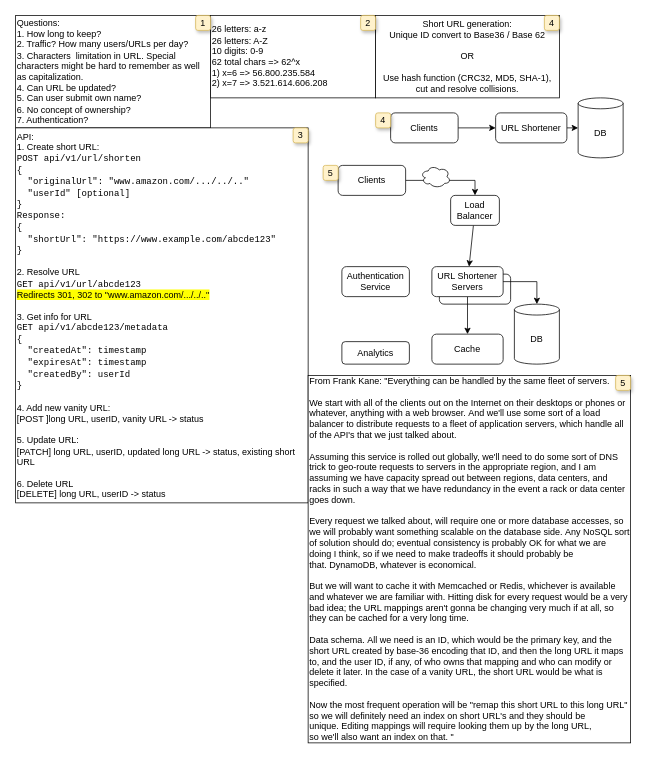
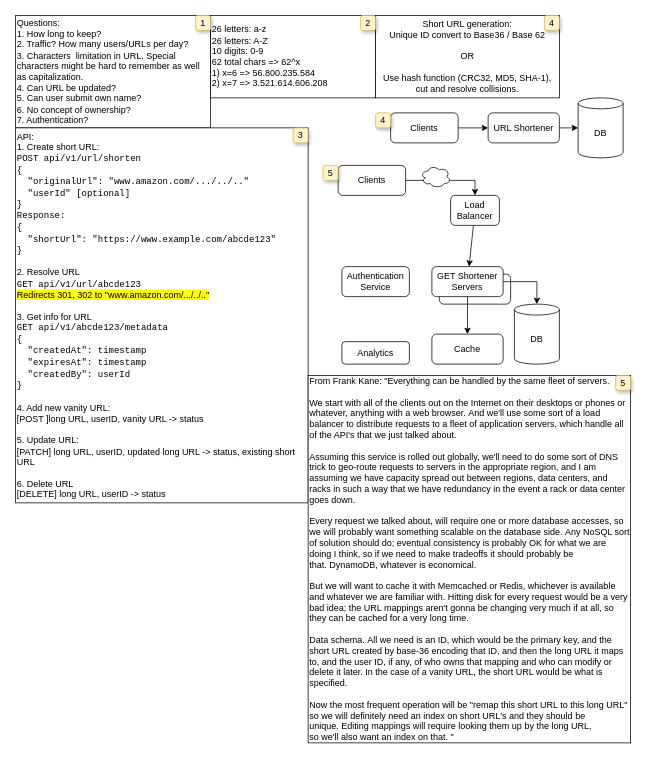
  <mxCell id="0" />
  <mxCell id="1" parent="0" />
  <mxCell id="2" value="" style="whiteSpace=wrap;html=1;rounded=1;" vertex="1" parent="1"><mxGeometry x="585" y="365" width="95" height="40" as="geometry" /></mxCell>
  <mxCell id="3" value="Questions:&lt;br&gt;1. How long to keep?&lt;br&gt;2. Traffic? How many users/URLs per day?&lt;br&gt;3. Characters&amp;nbsp; limitation in URL. Special characters might be hard to remember as well as capitalization.&lt;br&gt;4. Can URL be updated?&lt;br&gt;5. Can user submit own name?&lt;br&gt;6. No concept of ownership?&lt;br&gt;7. Authentication?" style="rounded=0;whiteSpace=wrap;html=1;align=left;" vertex="1" parent="1"><mxGeometry width="260" height="150" as="geometry" x="20" y="20" /></mxCell>
  <mxCell id="4" value="" style="edgeStyle=orthogonalEdgeStyle;rounded=0;orthogonalLoop=1;jettySize=auto;html=1;" edge="1" parent="1" source="5" target="7"><mxGeometry relative="1" as="geometry" /></mxCell>
  <mxCell id="5" value="Clients" style="rounded=1;whiteSpace=wrap;html=1;" vertex="1" parent="1"><mxGeometry x="520" y="150" width="90" height="40" as="geometry" /></mxCell>
  <mxCell id="6" value="" style="rounded=0;orthogonalLoop=1;jettySize=auto;html=1;" edge="1" parent="1" source="7" target="8"><mxGeometry relative="1" as="geometry" /></mxCell>
- <mxCell id="7" value="URL Shortener" style="whiteSpace=wrap;html=1;rounded=1;" vertex="1" parent="1"><mxGeometry x="660" y="150" width="95" height="40" as="geometry" /></mxCell>
+ <mxCell id="7" value="URL Shortener" style="whiteSpace=wrap;html=1;rounded=1;" vertex="1" parent="1"><mxGeometry x="650" y="150" width="95" height="40" as="geometry" /></mxCell>
  <mxCell id="8" value="DB" style="shape=cylinder3;whiteSpace=wrap;html=1;boundedLbl=1;backgroundOutline=1;size=7.286;" vertex="1" parent="1"><mxGeometry x="770" y="130" width="60" height="80" as="geometry" /></mxCell>
  <mxCell id="9" value="API:&lt;br&gt;1. Create short URL:&lt;br&gt;&lt;div style=&quot;&quot;&gt;&lt;font face=&quot;Courier New&quot;&gt;POST api/v1/url/shorten&lt;br&gt;{&lt;br&gt;&amp;nbsp; &quot;originalUrl&quot;: &quot;www.amazon.com/.../../..&quot;&lt;/font&gt;&lt;/div&gt;&lt;div style=&quot;&quot;&gt;&lt;font face=&quot;Courier New&quot;&gt;&amp;nbsp; &quot;userId&quot; [optional]&lt;/font&gt;&lt;/div&gt;&lt;div style=&quot;&quot;&gt;&lt;font face=&quot;Courier New&quot;&gt;}&lt;/font&gt;&lt;br&gt;&lt;font face=&quot;Courier New&quot;&gt;Response:&lt;/font&gt;&lt;br&gt;&lt;font face=&quot;Courier New&quot;&gt;{&lt;/font&gt;&lt;/div&gt;&lt;div style=&quot;&quot;&gt;&lt;font face=&quot;Courier New&quot;&gt;&amp;nbsp; &quot;shortUrl&quot;: &quot;https://www.example.com/abcde123&quot;&lt;/font&gt;&lt;/div&gt;&lt;div style=&quot;&quot;&gt;&lt;font face=&quot;Courier New&quot;&gt;}&lt;/font&gt;&lt;br&gt;&lt;br&gt;2. Resolve URL&lt;/div&gt;&lt;div style=&quot;&quot;&gt;&lt;font face=&quot;Courier New&quot;&gt;GET&amp;nbsp;&lt;/font&gt;&lt;font face=&quot;Courier New&quot;&gt;api/v1/url/abcde123&lt;/font&gt;&lt;/div&gt;&lt;div style=&quot;&quot;&gt;&lt;span data-darkreader-inline-bgcolor=&quot;&quot; style=&quot;background-color: rgb(255, 255, 0); --darkreader-inline-bgcolor: #999900;&quot;&gt;Redirects 301, 302 to &quot;www.amazon.com/.../../..&quot;&lt;/span&gt;&lt;br&gt;&lt;br&gt;3. Get info for URL&lt;br&gt;&lt;div data-darkreader-inline-border=&quot;&quot; style=&quot;border-color: var(--border-color); --darkreader-inline-border: var(--darkreader-border--border-color);&quot;&gt;&lt;font face=&quot;Courier New&quot;&gt;GET&amp;nbsp;api/v1/abcde123/metadata&lt;/font&gt;&lt;/div&gt;&lt;div data-darkreader-inline-border=&quot;&quot; style=&quot;border-color: var(--border-color); --darkreader-inline-border: var(--darkreader-border--border-color);&quot;&gt;&lt;font face=&quot;Courier New&quot;&gt;{&lt;/font&gt;&lt;/div&gt;&lt;div data-darkreader-inline-border=&quot;&quot; style=&quot;border-color: var(--border-color); --darkreader-inline-border: var(--darkreader-border--border-color);&quot;&gt;&lt;font face=&quot;Courier New&quot;&gt;&amp;nbsp; &quot;createdAt&quot;: timestamp&lt;br data-darkreader-inline-border=&quot;&quot; style=&quot;border-color: var(--border-color); --darkreader-inline-border: var(--darkreader-border--border-color);&quot;&gt;&lt;/font&gt;&lt;/div&gt;&lt;div data-darkreader-inline-border=&quot;&quot; style=&quot;border-color: var(--border-color); --darkreader-inline-border: var(--darkreader-border--border-color);&quot;&gt;&lt;font face=&quot;Courier New&quot;&gt;&amp;nbsp; &quot;expiresAt&quot;: timestamp&lt;/font&gt;&lt;/div&gt;&lt;div data-darkreader-inline-border=&quot;&quot; style=&quot;border-color: var(--border-color); --darkreader-inline-border: var(--darkreader-border--border-color);&quot;&gt;&lt;font face=&quot;Courier New&quot;&gt;&amp;nbsp; &quot;createdBy&quot;: userId&lt;/font&gt;&lt;/div&gt;&lt;div data-darkreader-inline-border=&quot;&quot; style=&quot;border-color: var(--border-color); --darkreader-inline-border: var(--darkreader-border--border-color);&quot;&gt;&lt;font face=&quot;Courier New&quot;&gt;}&lt;/font&gt;&lt;/div&gt;&lt;div data-darkreader-inline-border=&quot;&quot; style=&quot;border-color: var(--border-color); --darkreader-inline-border: var(--darkreader-border--border-color);&quot;&gt;&lt;font face=&quot;Courier New&quot;&gt;&lt;br&gt;&lt;/font&gt;&lt;/div&gt;&lt;div data-darkreader-inline-border=&quot;&quot; style=&quot;border-color: var(--border-color); --darkreader-inline-border: var(--darkreader-border--border-color);&quot;&gt;&lt;font face=&quot;Helvetica&quot;&gt;4. Add new vanity URL:&lt;br&gt;[POST ]long URL, userID, vanity URL -&amp;gt; status&lt;br&gt;&lt;br&gt;&lt;/font&gt;&lt;/div&gt;&lt;div data-darkreader-inline-border=&quot;&quot; style=&quot;border-color: var(--border-color); --darkreader-inline-border: var(--darkreader-border--border-color);&quot;&gt;&lt;font face=&quot;Helvetica&quot;&gt;5. Update URL:&lt;br&gt;[PATCH] long URL, userID, updated long URL -&amp;gt; status, existing short URL&lt;/font&gt;&lt;/div&gt;&lt;div data-darkreader-inline-border=&quot;&quot; style=&quot;border-color: var(--border-color); --darkreader-inline-border: var(--darkreader-border--border-color);&quot;&gt;&lt;font face=&quot;Helvetica&quot;&gt;&lt;br&gt;6. Delete URL&lt;/font&gt;&lt;/div&gt;&lt;div data-darkreader-inline-border=&quot;&quot; style=&quot;border-color: var(--border-color); --darkreader-inline-border: var(--darkreader-border--border-color);&quot;&gt;[DELETE] long URL, userID -&amp;gt; status&lt;/div&gt;&lt;/div&gt;" style="rounded=0;whiteSpace=wrap;html=1;align=left;" vertex="1" parent="1"><mxGeometry y="170" width="390" height="500" as="geometry" x="20" /></mxCell>
  <mxCell id="10" value="26 letters: a-z&lt;br&gt;26 letters: A-Z&lt;br&gt;10 digits: 0-9&lt;br&gt;62 total chars =&amp;gt; 62^x&lt;br&gt;1) x=6 =&amp;gt;&amp;nbsp;56.800.235.584&lt;br&gt;2) x=7 =&amp;gt;&amp;nbsp;3.521.614.606.208" style="rounded=0;whiteSpace=wrap;html=1;align=left;" vertex="1" parent="1"><mxGeometry x="280" width="220" height="110" as="geometry" y="20" /></mxCell>
  <mxCell id="11" style="edgeStyle=orthogonalEdgeStyle;rounded=0;orthogonalLoop=1;jettySize=auto;html=1;entryX=0.5;entryY=0;entryDx=0;entryDy=0;" edge="1" parent="1" source="12" target="19"><mxGeometry relative="1" as="geometry" /></mxCell>
  <mxCell id="12" value="Clients" style="rounded=1;whiteSpace=wrap;html=1;" vertex="1" parent="1"><mxGeometry x="450" y="220" width="90" height="40" as="geometry" /></mxCell>
  <mxCell id="13" value="" style="edgeStyle=orthogonalEdgeStyle;rounded=0;orthogonalLoop=1;jettySize=auto;html=1;" edge="1" parent="1" source="14" target="17"><mxGeometry relative="1" as="geometry" /></mxCell>
- <mxCell id="14" value="URL Shortener&lt;br&gt;Servers" style="whiteSpace=wrap;html=1;rounded=1;" vertex="1" parent="1"><mxGeometry x="575" y="355" width="95" height="40" as="geometry" /></mxCell>
+ <mxCell id="14" value="GET Shortener&lt;br&gt;Servers" style="whiteSpace=wrap;html=1;rounded=1;" vertex="1" parent="1"><mxGeometry x="575" y="355" width="95" height="40" as="geometry" /></mxCell>
  <mxCell id="15" value="DB" style="shape=cylinder3;whiteSpace=wrap;html=1;boundedLbl=1;backgroundOutline=1;size=7.286;" vertex="1" parent="1"><mxGeometry x="685" y="405" width="60" height="80" as="geometry" /></mxCell>
  <mxCell id="16" value="" style="edgeStyle=orthogonalEdgeStyle;rounded=0;orthogonalLoop=1;jettySize=auto;html=1;" edge="1" parent="1" source="14" target="15"><mxGeometry relative="1" as="geometry" /></mxCell>
  <mxCell id="17" value="Cache" style="whiteSpace=wrap;html=1;rounded=1;" vertex="1" parent="1"><mxGeometry x="575" y="445" width="95" height="40" as="geometry" /></mxCell>
  <mxCell id="18" style="rounded=0;orthogonalLoop=1;jettySize=auto;html=1;" edge="1" parent="1" source="19" target="14"><mxGeometry relative="1" as="geometry" /></mxCell>
  <mxCell id="19" value="Load Balancer" style="whiteSpace=wrap;html=1;rounded=1;" vertex="1" parent="1"><mxGeometry x="600" y="260" width="65" height="40" as="geometry" /></mxCell>
  <mxCell id="20" value="Authentication&lt;br&gt;Service" style="rounded=1;whiteSpace=wrap;html=1;" vertex="1" parent="1"><mxGeometry x="455" y="355" width="90" height="40" as="geometry" /></mxCell>
  <mxCell id="21" value="Analytics" style="rounded=1;whiteSpace=wrap;html=1;" vertex="1" parent="1"><mxGeometry x="455" y="455" width="90" height="30" as="geometry" /></mxCell>
  <mxCell id="22" value="Short URL generation:&lt;br&gt;Unique ID convert to Base36 / Base 62&lt;br&gt;&lt;br&gt;OR&lt;br&gt;&lt;br&gt;Use hash function (CRC32, MD5, SHA-1), cut and resolve collisions." style="rounded=0;whiteSpace=wrap;html=1;" vertex="1" parent="1"><mxGeometry x="500" width="245" height="110" as="geometry" y="20" /></mxCell>
  <mxCell id="23" value="From Frank Kane: &quot;Everything can be handled by the same fleet of servers.&amp;nbsp;&lt;br&gt;&lt;br&gt;We start with all of the clients&amp;nbsp;&lt;span data-darkreader-inline-color=&quot;&quot; data-darkreader-inline-bgcolor=&quot;&quot; style=&quot;background-color: initial; color: rgb(0, 0, 0); --darkreader-inline-bgcolor: initial; --darkreader-inline-color: #e8e6e3;&quot;&gt;out on the Internet on their desktops&amp;nbsp;&lt;/span&gt;&lt;span style=&quot;color: rgb(0, 0, 0); --darkreader-inline-color: #e8e6e3;&quot; data-darkreader-inline-color=&quot;&quot;&gt;or phones or whatever, anything with a web browser.&amp;nbsp;&lt;/span&gt;&lt;span style=&quot;color: rgb(0, 0, 0); --darkreader-inline-color: #e8e6e3;&quot; data-darkreader-inline-color=&quot;&quot;&gt;And we'll use some sort of a load balancer&amp;nbsp;&lt;/span&gt;&lt;span style=&quot;color: rgb(0, 0, 0); --darkreader-inline-color: #e8e6e3;&quot; data-darkreader-inline-color=&quot;&quot;&gt;to distribute requests&amp;nbsp;&lt;/span&gt;&lt;span style=&quot;color: rgb(0, 0, 0); --darkreader-inline-color: #e8e6e3;&quot; data-darkreader-inline-color=&quot;&quot;&gt;to a fleet of application servers,&amp;nbsp;&lt;/span&gt;&lt;span style=&quot;color: rgb(0, 0, 0); --darkreader-inline-color: #e8e6e3;&quot; data-darkreader-inline-color=&quot;&quot;&gt;which handle all of the API's&amp;nbsp;&lt;/span&gt;&lt;span style=&quot;color: rgb(0, 0, 0); --darkreader-inline-color: #e8e6e3;&quot; data-darkreader-inline-color=&quot;&quot;&gt;that we just talked about.&lt;br&gt;&lt;/span&gt;&lt;br&gt;&lt;div&gt;Assuming this service is rolled out globally,&amp;nbsp;&lt;span data-darkreader-inline-color=&quot;&quot; data-darkreader-inline-bgcolor=&quot;&quot; style=&quot;background-color: initial; color: rgb(0, 0, 0); --darkreader-inline-bgcolor: initial; --darkreader-inline-color: #e8e6e3;&quot;&gt;we'll need to do some sort of DNS trick&amp;nbsp;&lt;/span&gt;&lt;span style=&quot;color: rgb(0, 0, 0); --darkreader-inline-color: #e8e6e3;&quot; data-darkreader-inline-color=&quot;&quot;&gt;to geo-route requests&amp;nbsp;&lt;/span&gt;&lt;span data-darkreader-inline-bgcolor=&quot;&quot; style=&quot;background-color: initial; color: rgb(0, 0, 0); --darkreader-inline-color: #e8e6e3; --darkreader-inline-bgcolor: initial;&quot; data-darkreader-inline-color=&quot;&quot;&gt;to servers in the appropriate region,&amp;nbsp;&lt;/span&gt;&lt;span data-darkreader-inline-bgcolor=&quot;&quot; style=&quot;background-color: initial; color: rgb(0, 0, 0); --darkreader-inline-color: #e8e6e3; --darkreader-inline-bgcolor: initial;&quot; data-darkreader-inline-color=&quot;&quot;&gt;and I am assuming we have capacity spread out&amp;nbsp;&lt;/span&gt;&lt;span data-darkreader-inline-bgcolor=&quot;&quot; style=&quot;background-color: initial; color: rgb(0, 0, 0); --darkreader-inline-color: #e8e6e3; --darkreader-inline-bgcolor: initial;&quot; data-darkreader-inline-color=&quot;&quot;&gt;between regions, data centers, and racks&amp;nbsp;&lt;/span&gt;&lt;span data-darkreader-inline-bgcolor=&quot;&quot; style=&quot;background-color: initial; color: rgb(0, 0, 0); --darkreader-inline-color: #e8e6e3; --darkreader-inline-bgcolor: initial;&quot; data-darkreader-inline-color=&quot;&quot;&gt;in such a way that we have redundancy i&lt;/span&gt;&lt;span style=&quot;color: rgb(0, 0, 0); --darkreader-inline-color: #e8e6e3;&quot; data-darkreader-inline-color=&quot;&quot;&gt;n the event a rack or data center goes down.&amp;nbsp;&lt;br&gt;&lt;/span&gt;&lt;span style=&quot;color: rgb(0, 0, 0); --darkreader-inline-color: #e8e6e3;&quot; data-darkreader-inline-color=&quot;&quot;&gt;&lt;br&gt;Every request we talked about,&amp;nbsp;&lt;/span&gt;&lt;span style=&quot;color: rgb(0, 0, 0); --darkreader-inline-color: #e8e6e3;&quot; data-darkreader-inline-color=&quot;&quot;&gt;will require one or more database accesses,&amp;nbsp;&lt;/span&gt;&lt;span style=&quot;color: rgb(0, 0, 0); --darkreader-inline-color: #e8e6e3;&quot; data-darkreader-inline-color=&quot;&quot;&gt;so we will probably want something scalable&amp;nbsp;&lt;/span&gt;&lt;span style=&quot;color: rgb(0, 0, 0); --darkreader-inline-color: #e8e6e3;&quot; data-darkreader-inline-color=&quot;&quot;&gt;on the database side.&amp;nbsp;&lt;/span&gt;&lt;span style=&quot;color: rgb(0, 0, 0); --darkreader-inline-color: #e8e6e3;&quot; data-darkreader-inline-color=&quot;&quot;&gt;Any NoSQL sort of solution should do;&amp;nbsp;&lt;/span&gt;&lt;span style=&quot;color: rgb(0, 0, 0); --darkreader-inline-color: #e8e6e3;&quot; data-darkreader-inline-color=&quot;&quot;&gt;eventual consistency is probably OK&amp;nbsp;&lt;/span&gt;&lt;span style=&quot;color: rgb(0, 0, 0); --darkreader-inline-color: #e8e6e3;&quot; data-darkreader-inline-color=&quot;&quot;&gt;for what we are doing I think,&amp;nbsp;&lt;/span&gt;&lt;span data-darkreader-inline-color=&quot;&quot; data-darkreader-inline-bgcolor=&quot;&quot; style=&quot;background-color: initial; color: rgb(0, 0, 0); --darkreader-inline-bgcolor: initial; --darkreader-inline-color: #e8e6e3;&quot;&gt;so if we need to make tradeoffs&amp;nbsp;&lt;/span&gt;&lt;span style=&quot;color: rgb(0, 0, 0); --darkreader-inline-color: #e8e6e3;&quot; data-darkreader-inline-color=&quot;&quot;&gt;it should probably be that.&amp;nbsp;&lt;/span&gt;&lt;span style=&quot;color: rgb(0, 0, 0); --darkreader-inline-color: #e8e6e3;&quot; data-darkreader-inline-color=&quot;&quot;&gt;DynamoDB, whatever is economical.&amp;nbsp;&lt;/span&gt;&lt;/div&gt;&lt;div&gt;&lt;span style=&quot;color: rgb(0, 0, 0); --darkreader-inline-color: #e8e6e3;&quot; data-darkreader-inline-color=&quot;&quot;&gt;&lt;br&gt;&lt;/span&gt;&lt;/div&gt;&lt;div&gt;&lt;span style=&quot;color: rgb(0, 0, 0); --darkreader-inline-color: #e8e6e3;&quot; data-darkreader-inline-color=&quot;&quot;&gt;But we will want to cache it with Memcached or Redis,&amp;nbsp;&lt;/span&gt;&lt;span style=&quot;color: rgb(0, 0, 0); --darkreader-inline-color: #e8e6e3;&quot; data-darkreader-inline-color=&quot;&quot;&gt;whichever is available and whatever&amp;nbsp;&lt;/span&gt;&lt;span style=&quot;color: rgb(0, 0, 0); --darkreader-inline-color: #e8e6e3;&quot; data-darkreader-inline-color=&quot;&quot;&gt;we are familiar with.&amp;nbsp;&lt;/span&gt;&lt;span style=&quot;color: rgb(0, 0, 0); --darkreader-inline-color: #e8e6e3;&quot; data-darkreader-inline-color=&quot;&quot;&gt;Hitting disk for every request&amp;nbsp;&lt;/span&gt;&lt;span style=&quot;color: rgb(0, 0, 0); --darkreader-inline-color: #e8e6e3;&quot; data-darkreader-inline-color=&quot;&quot;&gt;would be a very bad idea;&amp;nbsp;&lt;/span&gt;&lt;span style=&quot;color: rgb(0, 0, 0); --darkreader-inline-color: #e8e6e3;&quot; data-darkreader-inline-color=&quot;&quot;&gt;the URL mappings aren't gonna&amp;nbsp;&lt;/span&gt;&lt;span data-darkreader-inline-color=&quot;&quot; data-darkreader-inline-bgcolor=&quot;&quot; style=&quot;background-color: initial; color: rgb(0, 0, 0); --darkreader-inline-bgcolor: initial; --darkreader-inline-color: #e8e6e3;&quot;&gt;be changing very much if at all,&amp;nbsp;&lt;/span&gt;&lt;span style=&quot;color: rgb(0, 0, 0); --darkreader-inline-color: #e8e6e3;&quot; data-darkreader-inline-color=&quot;&quot;&gt;so they can be cached for a very long time.&lt;/span&gt;&lt;/div&gt;&lt;div&gt;&lt;span style=&quot;color: rgb(0, 0, 0); --darkreader-inline-color: #e8e6e3;&quot; data-darkreader-inline-color=&quot;&quot;&gt;&lt;br&gt;&lt;/span&gt;&lt;/div&gt;&lt;div&gt;&lt;span data-darkreader-inline-color=&quot;&quot; data-darkreader-inline-bgcolor=&quot;&quot; style=&quot;background-color: initial; color: rgb(0, 0, 0); --darkreader-inline-bgcolor: initial; --darkreader-inline-color: #e8e6e3;&quot;&gt;Data schema.&amp;nbsp;&lt;/span&gt;&lt;span data-darkreader-inline-color=&quot;&quot; data-darkreader-inline-bgcolor=&quot;&quot; style=&quot;background-color: initial; color: rgb(0, 0, 0); --darkreader-inline-bgcolor: initial; --darkreader-inline-color: #e8e6e3;&quot;&gt;All we need is an ID, which would be the primary key,&amp;nbsp;&lt;/span&gt;&lt;span data-darkreader-inline-color=&quot;&quot; data-darkreader-inline-bgcolor=&quot;&quot; style=&quot;background-color: initial; color: rgb(0, 0, 0); --darkreader-inline-bgcolor: initial; --darkreader-inline-color: #e8e6e3;&quot;&gt;and the short URL created&amp;nbsp;&lt;/span&gt;&lt;span data-darkreader-inline-color=&quot;&quot; data-darkreader-inline-bgcolor=&quot;&quot; style=&quot;background-color: initial; color: rgb(0, 0, 0); --darkreader-inline-bgcolor: initial; --darkreader-inline-color: #e8e6e3;&quot;&gt;by base-36 encoding that ID,&amp;nbsp;&lt;/span&gt;&lt;span data-darkreader-inline-color=&quot;&quot; data-darkreader-inline-bgcolor=&quot;&quot; style=&quot;background-color: initial; color: rgb(0, 0, 0); --darkreader-inline-bgcolor: initial; --darkreader-inline-color: #e8e6e3;&quot;&gt;and then the long URL it maps to,&amp;nbsp;&lt;/span&gt;&lt;span data-darkreader-inline-color=&quot;&quot; data-darkreader-inline-bgcolor=&quot;&quot; style=&quot;background-color: initial; color: rgb(0, 0, 0); --darkreader-inline-bgcolor: initial; --darkreader-inline-color: #e8e6e3;&quot;&gt;and the user ID, if any, of who owns that mapping&amp;nbsp;&lt;/span&gt;&lt;span data-darkreader-inline-color=&quot;&quot; data-darkreader-inline-bgcolor=&quot;&quot; style=&quot;background-color: initial; color: rgb(0, 0, 0); --darkreader-inline-bgcolor: initial; --darkreader-inline-color: #e8e6e3;&quot;&gt;and who can modify or delete it later.&amp;nbsp;&lt;/span&gt;&lt;span data-darkreader-inline-color=&quot;&quot; data-darkreader-inline-bgcolor=&quot;&quot; style=&quot;background-color: initial; color: rgb(0, 0, 0); --darkreader-inline-bgcolor: initial; --darkreader-inline-color: #e8e6e3;&quot;&gt;In the case of a vanity URL,&amp;nbsp;&lt;/span&gt;&lt;span data-darkreader-inline-color=&quot;&quot; data-darkreader-inline-bgcolor=&quot;&quot; style=&quot;background-color: initial; color: rgb(0, 0, 0); --darkreader-inline-bgcolor: initial; --darkreader-inline-color: #e8e6e3;&quot;&gt;the short URL would be what is specified.&amp;nbsp;&lt;br&gt;&lt;/span&gt;&lt;span data-darkreader-inline-color=&quot;&quot; data-darkreader-inline-bgcolor=&quot;&quot; style=&quot;background-color: initial; color: rgb(0, 0, 0); --darkreader-inline-bgcolor: initial; --darkreader-inline-color: #e8e6e3;&quot;&gt;&lt;br&gt;Now the most frequent operation will be&amp;nbsp;&lt;/span&gt;&lt;span data-darkreader-inline-color=&quot;&quot; data-darkreader-inline-bgcolor=&quot;&quot; style=&quot;background-color: initial; color: rgb(0, 0, 0); --darkreader-inline-bgcolor: initial; --darkreader-inline-color: #e8e6e3;&quot;&gt;&quot;remap this short URL to this long URL&quot;&lt;/span&gt;&lt;/div&gt;&lt;div&gt;&lt;span data-darkreader-inline-color=&quot;&quot; data-darkreader-inline-bgcolor=&quot;&quot; style=&quot;background-color: initial; color: rgb(0, 0, 0); --darkreader-inline-bgcolor: initial; --darkreader-inline-color: #e8e6e3;&quot;&gt;so we will definitely need an index&amp;nbsp;&lt;/span&gt;&lt;span data-darkreader-inline-color=&quot;&quot; data-darkreader-inline-bgcolor=&quot;&quot; style=&quot;background-color: initial; color: rgb(0, 0, 0); --darkreader-inline-bgcolor: initial; --darkreader-inline-color: #e8e6e3;&quot;&gt;on short URL's and they should be unique.&amp;nbsp;&lt;/span&gt;&lt;span data-darkreader-inline-color=&quot;&quot; data-darkreader-inline-bgcolor=&quot;&quot; style=&quot;background-color: initial; color: rgb(0, 0, 0); --darkreader-inline-bgcolor: initial; --darkreader-inline-color: #e8e6e3;&quot;&gt;Editing mappings will require&amp;nbsp;&lt;/span&gt;&lt;span data-darkreader-inline-color=&quot;&quot; data-darkreader-inline-bgcolor=&quot;&quot; style=&quot;background-color: initial; color: rgb(0, 0, 0); --darkreader-inline-bgcolor: initial; --darkreader-inline-color: #e8e6e3;&quot;&gt;looking them up by the long URL,&lt;/span&gt;&lt;/div&gt;&lt;span data-darkreader-inline-bgcolor=&quot;&quot; style=&quot;background-color: initial; --darkreader-inline-bgcolor: initial;&quot;&gt;so we'll also want an index on that.&lt;/span&gt;&amp;nbsp;&quot;" style="rounded=0;whiteSpace=wrap;html=1;align=left;" vertex="1" parent="1"><mxGeometry x="410" y="500" width="430" height="490" as="geometry" /></mxCell>
  <mxCell id="24" value="" style="ellipse;shape=cloud;whiteSpace=wrap;html=1;" vertex="1" parent="1"><mxGeometry x="560" y="220" width="40" height="30" as="geometry" /></mxCell>
  <mxCell id="25" value="1" style="text;html=1;strokeColor=#d6b656;fillColor=#fff2cc;align=center;verticalAlign=middle;whiteSpace=wrap;rounded=1;glass=0;shadow=1;" vertex="1" parent="1"><mxGeometry x="260" width="20" height="20" as="geometry" y="20" /></mxCell>
  <mxCell id="26" value="2" style="text;html=1;strokeColor=#d6b656;fillColor=#fff2cc;align=center;verticalAlign=middle;whiteSpace=wrap;rounded=1;glass=0;shadow=1;" vertex="1" parent="1"><mxGeometry x="480" width="20" height="20" as="geometry" y="20" /></mxCell>
  <mxCell id="27" value="4" style="text;html=1;strokeColor=#d6b656;fillColor=#fff2cc;align=center;verticalAlign=middle;whiteSpace=wrap;rounded=1;glass=0;shadow=1;" vertex="1" parent="1"><mxGeometry x="725" width="20" height="20" as="geometry" y="20" /></mxCell>
  <mxCell id="28" value="3" style="text;html=1;strokeColor=#d6b656;fillColor=#fff2cc;align=center;verticalAlign=middle;whiteSpace=wrap;rounded=1;glass=0;shadow=1;" vertex="1" parent="1"><mxGeometry x="390" y="170" width="20" height="20" as="geometry" /></mxCell>
  <mxCell id="29" value="4" style="text;html=1;strokeColor=#d6b656;fillColor=#fff2cc;align=center;verticalAlign=middle;whiteSpace=wrap;rounded=1;glass=0;shadow=1;" vertex="1" parent="1"><mxGeometry x="500" y="150" width="20" height="20" as="geometry" /></mxCell>
  <mxCell id="30" value="5" style="text;html=1;strokeColor=#d6b656;fillColor=#fff2cc;align=center;verticalAlign=middle;whiteSpace=wrap;rounded=1;glass=0;shadow=1;" vertex="1" parent="1"><mxGeometry x="430" y="220" width="20" height="20" as="geometry" /></mxCell>
  <mxCell id="31" value="5" style="text;html=1;strokeColor=#d6b656;fillColor=#fff2cc;align=center;verticalAlign=middle;whiteSpace=wrap;rounded=1;glass=0;shadow=1;" vertex="1" parent="1"><mxGeometry x="820" y="500" width="20" height="20" as="geometry" /></mxCell>
